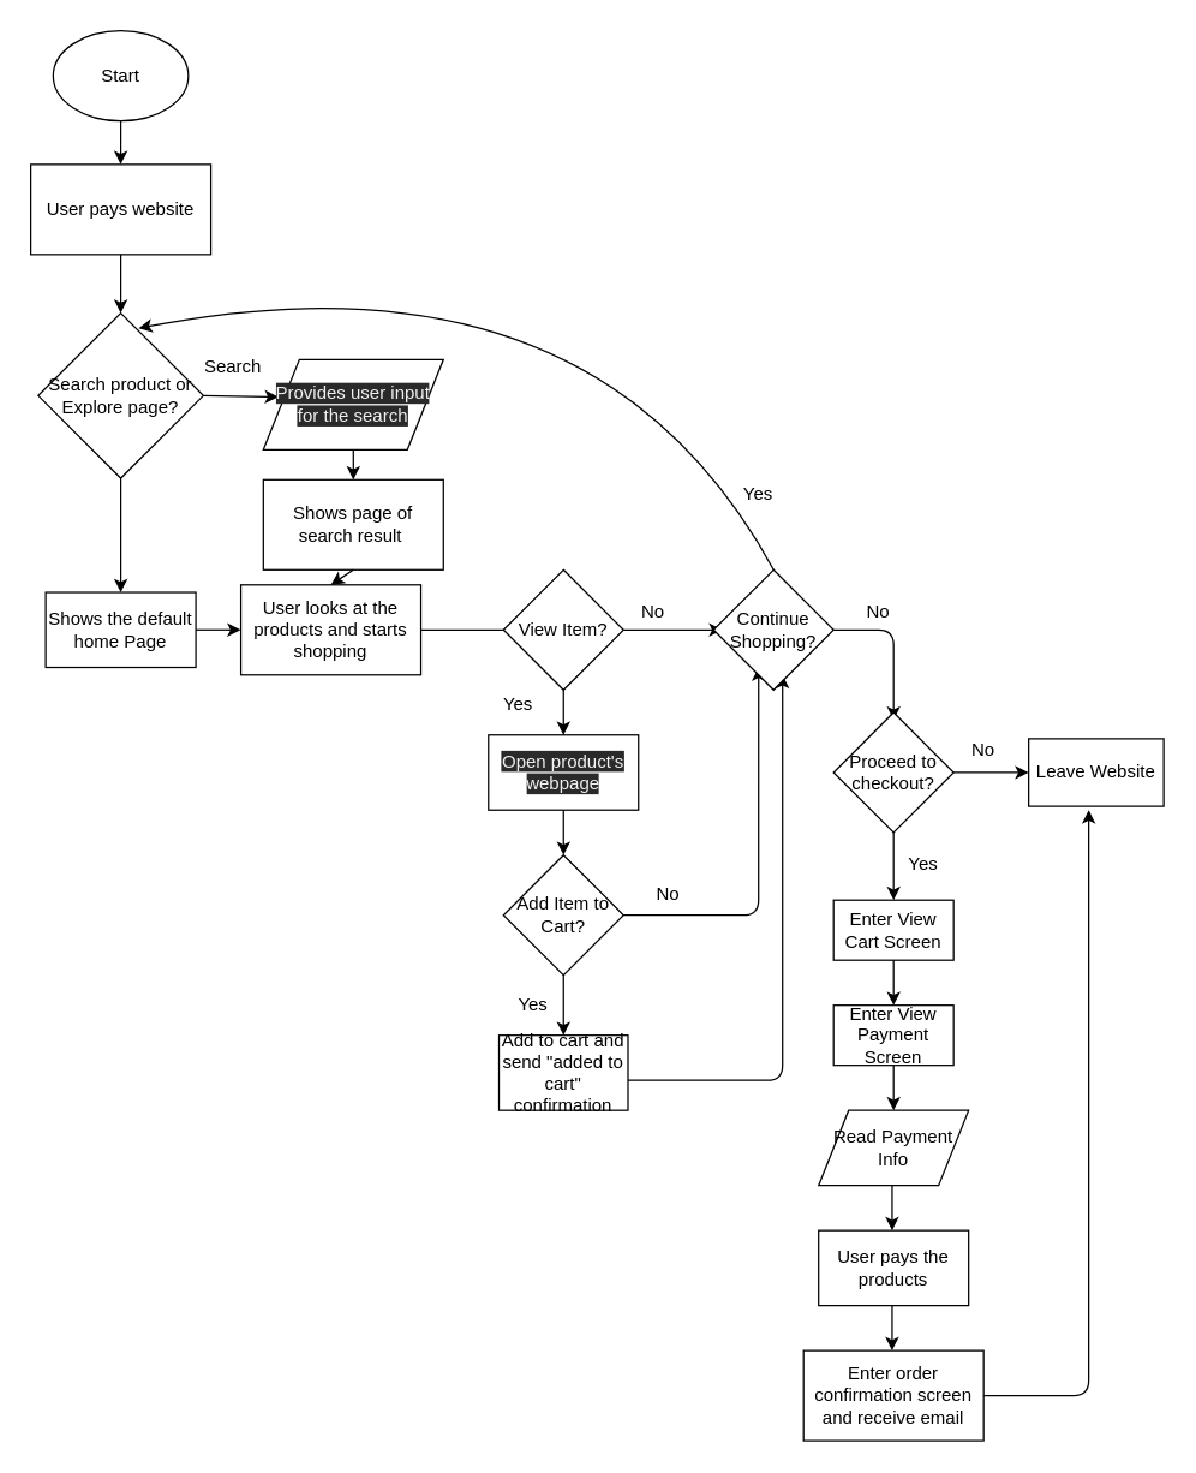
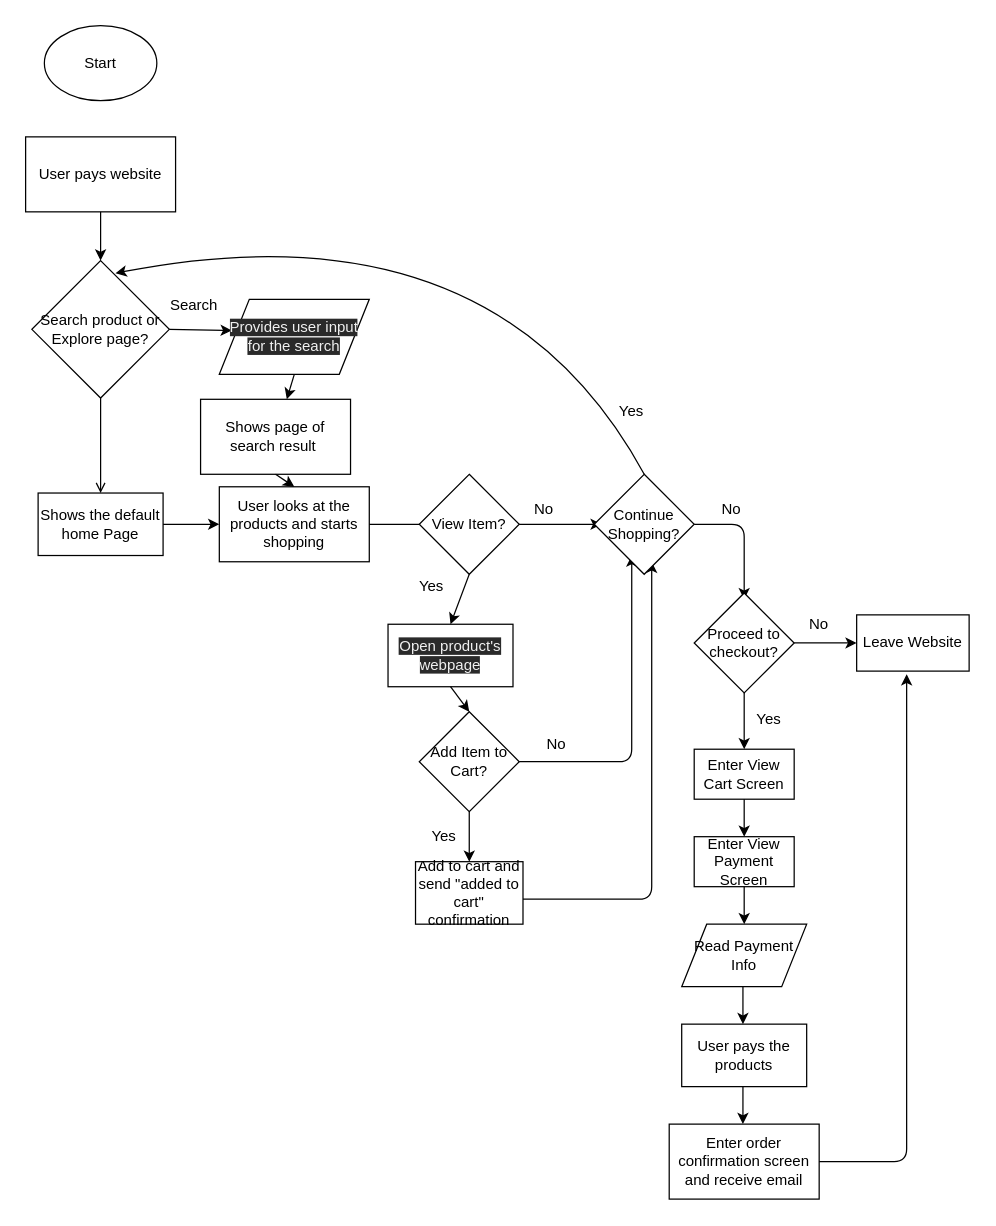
  <mxCell id="0" />
  <mxCell id="1" parent="0" />
  <mxCell id="2" value="Start" style="ellipse;whiteSpace=wrap;html=1;" vertex="1" parent="1"><mxGeometry x="35" y="20" width="90" height="60" as="geometry" /></mxCell>
  <mxCell id="3" value="Search product or Explore page?" style="rhombus;whiteSpace=wrap;html=1;" vertex="1" parent="1"><mxGeometry x="25" y="208" width="110" height="110" as="geometry" /></mxCell>
  <mxCell id="4" value="" style="endArrow=classic;html=1;exitX=1;exitY=0.5;exitDx=0;exitDy=0;" edge="1" parent="1" source="3"><mxGeometry width="50" height="50" relative="1" as="geometry"><mxPoint x="280" y="299" as="sourcePoint" /><mxPoint x="185" y="264" as="targetPoint" /></mxGeometry></mxCell>
  <mxCell id="5" value="Search" style="text;html=1;strokeColor=none;fillColor=none;align=center;verticalAlign=middle;whiteSpace=wrap;rounded=0;" vertex="1" parent="1"><mxGeometry x="135" y="234" width="40" height="20" as="geometry" /></mxCell>
- <mxCell id="6" value="" style="endArrow=classic;html=1;exitX=0.5;exitY=1;exitDx=0;exitDy=0;" edge="1" parent="1" source="3" target="7"><mxGeometry width="50" height="50" relative="1" as="geometry"><mxPoint x="80" y="349" as="sourcePoint" /><mxPoint x="80" y="369" as="targetPoint" /></mxGeometry></mxCell>
+ <mxCell id="6" value="" style="endArrow=open;html=1;exitX=0.5;exitY=1;exitDx=0;exitDy=0;" edge="1" parent="1" source="3" target="7"><mxGeometry width="50" height="50" relative="1" as="geometry"><mxPoint x="80" y="349" as="sourcePoint" /><mxPoint x="80" y="369" as="targetPoint" /></mxGeometry></mxCell>
  <mxCell id="7" value="Shows the default home&amp;nbsp;Page" style="rounded=0;whiteSpace=wrap;html=1;" vertex="1" parent="1"><mxGeometry x="30" y="394" width="100" height="50" as="geometry" /></mxCell>
  <mxCell id="8" value="" style="endArrow=classic;html=1;" edge="1" parent="1" target="9"><mxGeometry width="50" height="50" relative="1" as="geometry"><mxPoint x="235" y="299" as="sourcePoint" /><mxPoint x="235" y="319" as="targetPoint" /></mxGeometry></mxCell>
- <mxCell id="9" value="Shows page of&lt;br&gt;search result&amp;nbsp;" style="rounded=0;whiteSpace=wrap;html=1;" vertex="1" parent="1"><mxGeometry x="175" y="319" width="120" height="60" as="geometry" /></mxCell>
- <mxCell id="10" value="User looks at the products and starts shopping" style="rounded=0;whiteSpace=wrap;html=1;" vertex="1" parent="1"><mxGeometry x="160" y="389" width="120" height="60" as="geometry" /></mxCell>
+ <mxCell id="9" value="Shows page of&lt;br&gt;search result&amp;nbsp;" style="rounded=0;whiteSpace=wrap;html=1;" vertex="1" parent="1"><mxGeometry x="160" y="319" width="120" height="60" as="geometry" /></mxCell>
+ <mxCell id="10" value="User looks at the products and starts shopping" style="rounded=0;whiteSpace=wrap;html=1;" vertex="1" parent="1"><mxGeometry x="175" y="389" width="120" height="60" as="geometry" /></mxCell>
  <mxCell id="11" value="" style="endArrow=classic;html=1;exitX=0.5;exitY=1;exitDx=0;exitDy=0;entryX=0.5;entryY=0;entryDx=0;entryDy=0;" edge="1" parent="1" source="9" target="10"><mxGeometry width="50" height="50" relative="1" as="geometry"><mxPoint x="205" y="319" as="sourcePoint" /><mxPoint x="255" y="269" as="targetPoint" /></mxGeometry></mxCell>
  <mxCell id="12" value="" style="endArrow=classic;html=1;exitX=1;exitY=0.5;exitDx=0;exitDy=0;entryX=0;entryY=0.5;entryDx=0;entryDy=0;" edge="1" parent="1" source="7" target="10"><mxGeometry width="50" height="50" relative="1" as="geometry"><mxPoint x="245" y="319" as="sourcePoint" /><mxPoint x="295" y="269" as="targetPoint" /></mxGeometry></mxCell>
  <mxCell id="13" value="" style="endArrow=classic;html=1;exitX=1;exitY=0.5;exitDx=0;exitDy=0;" edge="1" parent="1" source="10"><mxGeometry width="50" height="50" relative="1" as="geometry"><mxPoint x="325" y="489" as="sourcePoint" /><mxPoint x="375" y="419" as="targetPoint" /></mxGeometry></mxCell>
  <mxCell id="14" value="User pays website" style="rounded=0;whiteSpace=wrap;html=1;" vertex="1" parent="1"><mxGeometry x="20" y="109" width="120" height="60" as="geometry" /></mxCell>
  <mxCell id="15" value="" style="endArrow=classic;html=1;entryX=0.5;entryY=0;entryDx=0;entryDy=0;exitX=0.5;exitY=1;exitDx=0;exitDy=0;" edge="1" parent="1" source="14" target="3"><mxGeometry width="50" height="50" relative="1" as="geometry"><mxPoint x="80" y="189" as="sourcePoint" /><mxPoint x="325" y="249" as="targetPoint" /></mxGeometry></mxCell>
- <mxCell id="16" value="" style="endArrow=classic;html=1;exitX=0.5;exitY=1;exitDx=0;exitDy=0;" edge="1" parent="1" source="2" target="14"><mxGeometry width="50" height="50" relative="1" as="geometry"><mxPoint x="275" y="299" as="sourcePoint" /><mxPoint x="325" y="249" as="targetPoint" /></mxGeometry></mxCell>
  <mxCell id="17" value="View Item?" style="rhombus;whiteSpace=wrap;html=1;" vertex="1" parent="1"><mxGeometry x="335" y="379" width="80" height="80" as="geometry" /></mxCell>
  <mxCell id="18" value="" style="endArrow=classic;html=1;exitX=1;exitY=0.5;exitDx=0;exitDy=0;entryX=0;entryY=0.5;entryDx=0;entryDy=0;" edge="1" parent="1" source="17"><mxGeometry width="50" height="50" relative="1" as="geometry"><mxPoint x="261" y="469" as="sourcePoint" /><mxPoint x="481" y="419" as="targetPoint" /></mxGeometry></mxCell>
- <mxCell id="19" value="&lt;meta charset=&quot;utf-8&quot;&gt;&lt;span style=&quot;color: rgb(240, 240, 240); font-family: Helvetica; font-size: 12px; font-style: normal; font-variant-ligatures: normal; font-variant-caps: normal; font-weight: 400; letter-spacing: normal; orphans: 2; text-align: center; text-indent: 0px; text-transform: none; widows: 2; word-spacing: 0px; -webkit-text-stroke-width: 0px; background-color: rgb(42, 42, 42); text-decoration-style: initial; text-decoration-color: initial; float: none; display: inline !important;&quot;&gt;Open product's webpage&lt;/span&gt;" style="rounded=0;whiteSpace=wrap;html=1;" vertex="1" parent="1"><mxGeometry x="325" y="489" width="100" height="50" as="geometry" /></mxCell>
+ <mxCell id="19" value="&lt;meta charset=&quot;utf-8&quot;&gt;&lt;span style=&quot;color: rgb(240, 240, 240); font-family: Helvetica; font-size: 12px; font-style: normal; font-variant-ligatures: normal; font-variant-caps: normal; font-weight: 400; letter-spacing: normal; orphans: 2; text-align: center; text-indent: 0px; text-transform: none; widows: 2; word-spacing: 0px; -webkit-text-stroke-width: 0px; background-color: rgb(42, 42, 42); text-decoration-style: initial; text-decoration-color: initial; float: none; display: inline !important;&quot;&gt;Open product's webpage&lt;/span&gt;" style="rounded=0;whiteSpace=wrap;html=1;" vertex="1" parent="1"><mxGeometry x="310" y="499" width="100" height="50" as="geometry" /></mxCell>
  <mxCell id="20" value="" style="endArrow=classic;html=1;entryX=0.5;entryY=0;entryDx=0;entryDy=0;exitX=0.5;exitY=1;exitDx=0;exitDy=0;" edge="1" parent="1" source="17" target="19"><mxGeometry width="50" height="50" relative="1" as="geometry"><mxPoint x="375" y="469" as="sourcePoint" /><mxPoint x="311" y="419" as="targetPoint" /></mxGeometry></mxCell>
  <mxCell id="21" value="Yes" style="text;html=1;strokeColor=none;fillColor=none;align=center;verticalAlign=middle;whiteSpace=wrap;rounded=0;" vertex="1" parent="1"><mxGeometry x="325" y="459" width="40" height="20" as="geometry" /></mxCell>
  <mxCell id="22" value="No" style="text;html=1;strokeColor=none;fillColor=none;align=center;verticalAlign=middle;whiteSpace=wrap;rounded=0;" vertex="1" parent="1"><mxGeometry x="415" y="396.5" width="40" height="20" as="geometry" /></mxCell>
  <mxCell id="23" value="" style="curved=1;endArrow=classic;html=1;entryX=0.608;entryY=0.092;entryDx=0;entryDy=0;entryPerimeter=0;exitX=0.5;exitY=0;exitDx=0;exitDy=0;" edge="1" parent="1" source="32" target="3"><mxGeometry width="50" height="50" relative="1" as="geometry"><mxPoint x="545" y="389" as="sourcePoint" /><mxPoint x="345" y="299" as="targetPoint" /><Array as="points"><mxPoint x="395" y="159" /></Array></mxGeometry></mxCell>
  <mxCell id="24" value="Add Item to Cart?" style="rhombus;whiteSpace=wrap;html=1;" vertex="1" parent="1"><mxGeometry x="335" y="569" width="80" height="80" as="geometry" /></mxCell>
  <mxCell id="25" value="" style="endArrow=classic;html=1;entryX=0.5;entryY=0;entryDx=0;entryDy=0;exitX=0.5;exitY=1;exitDx=0;exitDy=0;" edge="1" parent="1" source="19" target="24"><mxGeometry width="50" height="50" relative="1" as="geometry"><mxPoint x="375" y="549" as="sourcePoint" /><mxPoint x="311" y="529" as="targetPoint" /></mxGeometry></mxCell>
  <mxCell id="26" value="Add to cart and send &quot;added to cart&quot; confirmation" style="rounded=0;whiteSpace=wrap;html=1;" vertex="1" parent="1"><mxGeometry x="332" y="689" width="86" height="50" as="geometry" /></mxCell>
  <mxCell id="27" value="" style="endArrow=classic;html=1;entryX=0.5;entryY=0;entryDx=0;entryDy=0;exitX=0.5;exitY=1;exitDx=0;exitDy=0;" edge="1" parent="1" source="24" target="26"><mxGeometry width="50" height="50" relative="1" as="geometry"><mxPoint x="331" y="619" as="sourcePoint" /><mxPoint x="331" y="619" as="targetPoint" /></mxGeometry></mxCell>
  <mxCell id="28" value="Yes" style="text;html=1;strokeColor=none;fillColor=none;align=center;verticalAlign=middle;whiteSpace=wrap;rounded=0;" vertex="1" parent="1"><mxGeometry x="335" y="659" width="40" height="20" as="geometry" /></mxCell>
  <mxCell id="29" value="" style="endArrow=classic;html=1;" edge="1" parent="1"><mxGeometry width="50" height="50" relative="1" as="geometry"><mxPoint x="418" y="719" as="sourcePoint" /><mxPoint x="521" y="449" as="targetPoint" /><Array as="points"><mxPoint x="521" y="719" /></Array></mxGeometry></mxCell>
  <mxCell id="30" value="" style="endArrow=classic;html=1;entryX=0.378;entryY=1.056;entryDx=0;entryDy=0;entryPerimeter=0;" edge="1" parent="1"><mxGeometry width="50" height="50" relative="1" as="geometry"><mxPoint x="415" y="609" as="sourcePoint" /><mxPoint x="505.02" y="444.02" as="targetPoint" /><Array as="points"><mxPoint x="505" y="609" /></Array></mxGeometry></mxCell>
  <mxCell id="31" value="No" style="text;html=1;strokeColor=none;fillColor=none;align=center;verticalAlign=middle;whiteSpace=wrap;rounded=0;" vertex="1" parent="1"><mxGeometry x="425" y="585" width="40" height="20" as="geometry" /></mxCell>
  <mxCell id="32" value="Continue Shopping?" style="rhombus;whiteSpace=wrap;html=1;" vertex="1" parent="1"><mxGeometry x="475" y="379" width="80" height="80" as="geometry" /></mxCell>
  <mxCell id="33" value="Yes" style="text;html=1;strokeColor=none;fillColor=none;align=center;verticalAlign=middle;whiteSpace=wrap;rounded=0;" vertex="1" parent="1"><mxGeometry x="485" y="319" width="40" height="20" as="geometry" /></mxCell>
  <mxCell id="34" value="" style="endArrow=classic;html=1;" edge="1" parent="1"><mxGeometry width="50" height="50" relative="1" as="geometry"><mxPoint x="555" y="419" as="sourcePoint" /><mxPoint x="595" y="479" as="targetPoint" /><Array as="points"><mxPoint x="595" y="419" /></Array></mxGeometry></mxCell>
  <mxCell id="35" value="No" style="text;html=1;strokeColor=none;fillColor=none;align=center;verticalAlign=middle;whiteSpace=wrap;rounded=0;" vertex="1" parent="1"><mxGeometry x="565" y="396.5" width="40" height="20" as="geometry" /></mxCell>
  <mxCell id="36" value="Proceed to checkout?" style="rhombus;whiteSpace=wrap;html=1;" vertex="1" parent="1"><mxGeometry x="555" y="474" width="80" height="80" as="geometry" /></mxCell>
  <mxCell id="37" value="Leave Website" style="rounded=0;whiteSpace=wrap;html=1;" vertex="1" parent="1"><mxGeometry x="685" y="491.5" width="90" height="45" as="geometry" /></mxCell>
  <mxCell id="38" value="" style="endArrow=classic;html=1;entryX=0;entryY=0.5;entryDx=0;entryDy=0;exitX=1;exitY=0.5;exitDx=0;exitDy=0;" edge="1" parent="1" source="36" target="37"><mxGeometry width="50" height="50" relative="1" as="geometry"><mxPoint x="495" y="599" as="sourcePoint" /><mxPoint x="545" y="549" as="targetPoint" /></mxGeometry></mxCell>
  <mxCell id="39" value="Enter View Cart Screen" style="rounded=0;whiteSpace=wrap;html=1;" vertex="1" parent="1"><mxGeometry x="555" y="599" width="80" height="40" as="geometry" /></mxCell>
  <mxCell id="40" value="" style="endArrow=classic;html=1;entryX=0.5;entryY=0;entryDx=0;entryDy=0;exitX=0.5;exitY=1;exitDx=0;exitDy=0;" edge="1" parent="1" source="36" target="39"><mxGeometry width="50" height="50" relative="1" as="geometry"><mxPoint x="495" y="599" as="sourcePoint" /><mxPoint x="545" y="549" as="targetPoint" /></mxGeometry></mxCell>
  <mxCell id="41" value="Yes" style="text;html=1;strokeColor=none;fillColor=none;align=center;verticalAlign=middle;whiteSpace=wrap;rounded=0;" vertex="1" parent="1"><mxGeometry x="595" y="565" width="40" height="20" as="geometry" /></mxCell>
  <mxCell id="42" value="No" style="text;html=1;strokeColor=none;fillColor=none;align=center;verticalAlign=middle;whiteSpace=wrap;rounded=0;" vertex="1" parent="1"><mxGeometry x="635" y="489" width="40" height="20" as="geometry" /></mxCell>
  <mxCell id="43" value="Enter View Payment Screen" style="rounded=0;whiteSpace=wrap;html=1;" vertex="1" parent="1"><mxGeometry x="555" y="669" width="80" height="40" as="geometry" /></mxCell>
  <mxCell id="44" value="" style="endArrow=classic;html=1;entryX=0.5;entryY=0;entryDx=0;entryDy=0;exitX=0.5;exitY=1;exitDx=0;exitDy=0;" edge="1" parent="1" source="39" target="43"><mxGeometry width="50" height="50" relative="1" as="geometry"><mxPoint x="495" y="689" as="sourcePoint" /><mxPoint x="545" y="639" as="targetPoint" /></mxGeometry></mxCell>
  <mxCell id="45" value="Read Payment Info" style="shape=parallelogram;perimeter=parallelogramPerimeter;whiteSpace=wrap;html=1;" vertex="1" parent="1"><mxGeometry x="545" y="739" width="100" height="50" as="geometry" /></mxCell>
  <mxCell id="46" value="&lt;meta charset=&quot;utf-8&quot;&gt;&lt;span style=&quot;color: rgb(240, 240, 240); font-family: Helvetica; font-size: 12px; font-style: normal; font-variant-ligatures: normal; font-variant-caps: normal; font-weight: 400; letter-spacing: normal; orphans: 2; text-align: center; text-indent: 0px; text-transform: none; widows: 2; word-spacing: 0px; -webkit-text-stroke-width: 0px; background-color: rgb(42, 42, 42); text-decoration-style: initial; text-decoration-color: initial; float: none; display: inline !important;&quot;&gt;Provides user input for the search&lt;/span&gt;" style="shape=parallelogram;perimeter=parallelogramPerimeter;whiteSpace=wrap;html=1;" vertex="1" parent="1"><mxGeometry x="175" y="239" width="120" height="60" as="geometry" /></mxCell>
  <mxCell id="47" value="" style="endArrow=classic;html=1;entryX=0.5;entryY=0;entryDx=0;entryDy=0;exitX=0.5;exitY=1;exitDx=0;exitDy=0;" edge="1" parent="1"><mxGeometry width="50" height="50" relative="1" as="geometry"><mxPoint x="595" y="709" as="sourcePoint" /><mxPoint x="595" y="739" as="targetPoint" /></mxGeometry></mxCell>
  <mxCell id="48" value="User pays the products" style="rounded=0;whiteSpace=wrap;html=1;" vertex="1" parent="1"><mxGeometry x="545" y="819" width="100" height="50" as="geometry" /></mxCell>
  <mxCell id="49" value="Enter order confirmation screen and receive email" style="rounded=0;whiteSpace=wrap;html=1;" vertex="1" parent="1"><mxGeometry x="535" y="899" width="120" height="60" as="geometry" /></mxCell>
  <mxCell id="50" value="" style="endArrow=classic;html=1;entryX=0.5;entryY=0;entryDx=0;entryDy=0;exitX=0.5;exitY=1;exitDx=0;exitDy=0;" edge="1" parent="1"><mxGeometry width="50" height="50" relative="1" as="geometry"><mxPoint x="594" y="789" as="sourcePoint" /><mxPoint x="594" y="819" as="targetPoint" /></mxGeometry></mxCell>
  <mxCell id="51" value="" style="endArrow=classic;html=1;entryX=0.5;entryY=0;entryDx=0;entryDy=0;exitX=0.5;exitY=1;exitDx=0;exitDy=0;" edge="1" parent="1"><mxGeometry width="50" height="50" relative="1" as="geometry"><mxPoint x="594" y="869" as="sourcePoint" /><mxPoint x="594" y="899" as="targetPoint" /></mxGeometry></mxCell>
  <mxCell id="52" value="" style="endArrow=classic;html=1;" edge="1" parent="1"><mxGeometry width="50" height="50" relative="1" as="geometry"><mxPoint x="655" y="929" as="sourcePoint" /><mxPoint x="725" y="539" as="targetPoint" /><Array as="points"><mxPoint x="725" y="929" /></Array></mxGeometry></mxCell>
